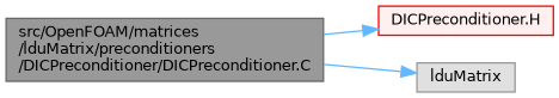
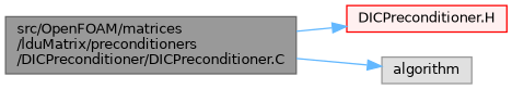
  digraph {
    rankdir=LR
    node [fontname=Helvetica fontsize=10 shape=box style=filled]
    edge [color=steelblue1 fontname=Helvetica fontsize=10 labelfontname=Helvetica labelfontsize=10 style=solid]
    n1 [color=gray40 fillcolor=grey60 fontcolor=black height=0.2 label="src/OpenFOAM/matrices\l/lduMatrix/preconditioners\l/DICPreconditioner/DICPreconditioner.C" width=0.4]
    n2 [color=red fillcolor="#FFF0F0" height=0.2 label="DICPreconditioner.H" width=0.4]
-   n3 [color=grey60 fillcolor="#E0E0E0" height=0.2 label=lduMatrix width=0.4]
+   n3 [color=grey60 fillcolor="#E0E0E0" height=0.2 label=algorithm width=0.4]
    n1 -> n2
    n1 -> n3
  }
